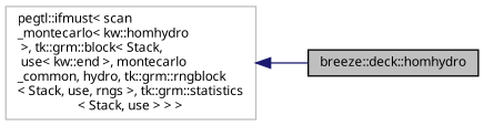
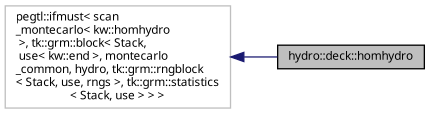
  digraph {
    rankdir=LR
    node [fontname="sans-serif" fontsize=9 shape=record]
-   n1 [color=black fillcolor=grey75 fontcolor=black height=0.2 label="breeze::deck::homhydro" style=filled width=0.4]
+   n1 [color=black fillcolor=grey75 fontcolor=black height=0.2 label="hydro::deck::homhydro" style=filled width=0.4]
    n2 [color=grey75 height=0.2 label="pegtl::ifmust\< scan\l_montecarlo\< kw::homhydro\l \>, tk::grm::block\< Stack,\l use\< kw::end \>, montecarlo\l_common, hydro, tk::grm::rngblock\l\< Stack, use, rngs \>, tk::grm::statistics\l\< Stack, use \> \> \>" width=0.4]
    n2 -> n1 [color=midnightblue dir=back fontname="sans-serif" fontsize=9 labelfontname="sans-serif" labelfontsize=9 style=solid]
  }
